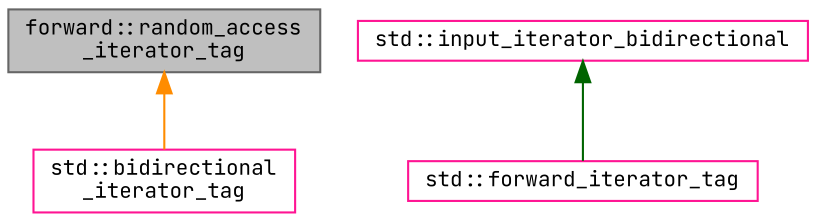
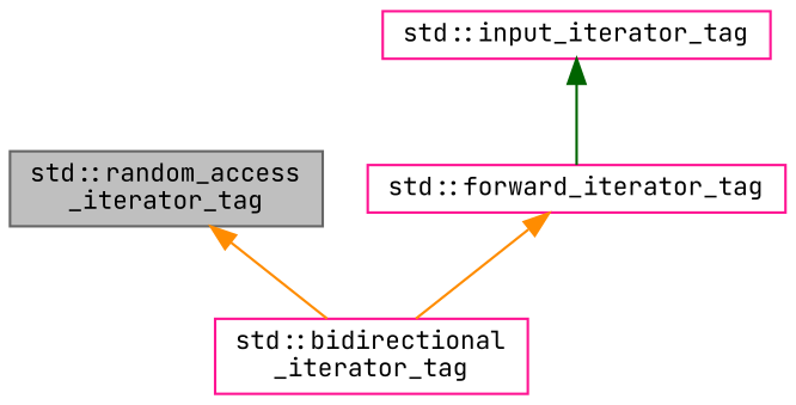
  digraph {
    fontname="JetBrains Mono"
    node [color=deeppink fillcolor=white fontname="JetBrains Mono" fontsize=10 shape=record style=filled]
    edge [color=darkorange dir=back fontname="JetBrains Mono" fontsize=10 labelfontname=Helvetica labelfontsize=10 style=solid]
-   n1 [color=gray40 fillcolor=grey75 fontcolor=black height=0.2 label="forward::random_access\l_iterator_tag" width=0.4]
+   n1 [color=gray40 fillcolor=grey75 fontcolor=black height=0.2 label="std::random_access\l_iterator_tag" width=0.4]
    n2 [height=0.2 label="std::bidirectional\l_iterator_tag" width=0.4]
    n3 [height=0.2 label="std::forward_iterator_tag" width=0.4]
-   n4 [height=0.2 label="std::input_iterator_bidirectional" width=0.4]
+   n4 [height=0.2 label="std::input_iterator_tag" width=0.4]
    n1 -> n2
+   n3 -> n2
    n4 -> n3 [color=darkgreen]
  }
